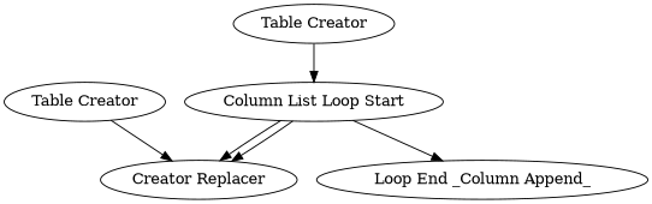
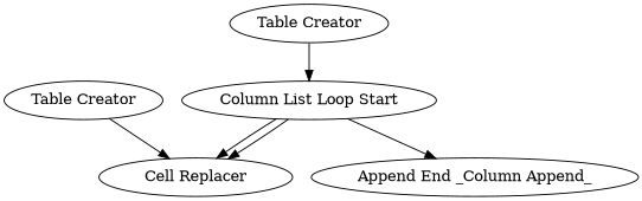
  digraph {
    rankdir=TB
    n1 [label="Table Creator"]
    n2 [label="Column List Loop Start"]
-   n3 [label="Creator Replacer"]
-   n4 [label="Loop End _Column Append_"]
+   n3 [label="Cell Replacer"]
+   n4 [label="Append End _Column Append_"]
    n5 [label="Table Creator"]
    n1 -> n2
    n2 -> n3
    n2 -> n3
    n2 -> n4
    n5 -> n3
  }
